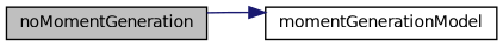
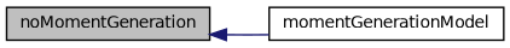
  digraph {
    rankdir=LR
    node [color=black fontname=Helvetica fontsize=10 shape=record]
    n1 [fillcolor=grey75 fontcolor=black height=0.2 label=noMomentGeneration style=filled width=0.4]
    n2 [height=0.2 label=momentGenerationModel width=0.4]
-   n2 -> n1 [color=midnightblue dir=back fontname=Helvetica fontsize=10 labelfontname=Helvetica labelfontsize=10 style=solid]
+   n1 -> n2 [color=midnightblue dir=back fontname=Helvetica fontsize=10 labelfontname=Helvetica labelfontsize=10 style=solid]
  }
